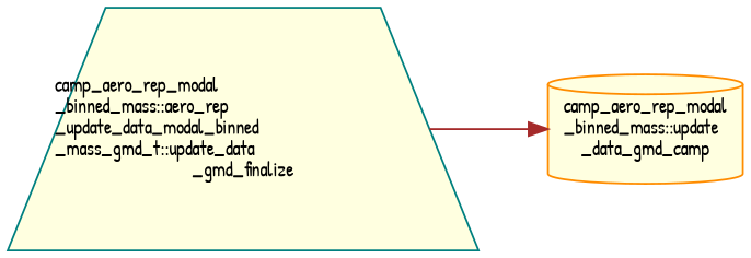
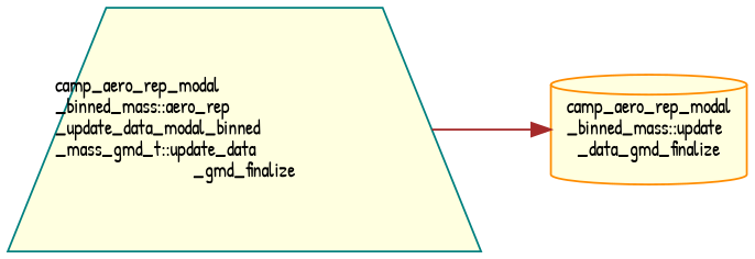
  digraph {
    rankdir=LR
    fontname="Patrick Hand"
    node [fillcolor=lightyellow fontname="Patrick Hand" fontsize=10 style=filled]
    n1 [color=teal fontcolor=black height=0.2 label="camp_aero_rep_modal\l_binned_mass::aero_rep\l_update_data_modal_binned\l_mass_gmd_t::update_data\l_gmd_finalize" shape=trapezium width=0.4]
-   n2 [color=darkorange height=0.2 label="camp_aero_rep_modal\l_binned_mass::update\l_data_gmd_camp" shape=cylinder width=0.4]
+   n2 [color=darkorange height=0.2 label="camp_aero_rep_modal\l_binned_mass::update\l_data_gmd_finalize" shape=cylinder width=0.4]
    n1 -> n2 [color=brown fontname="Patrick Hand" fontsize=10 labelfontname=Helvetica labelfontsize=10 style=solid arrowhead=normal]
  }
